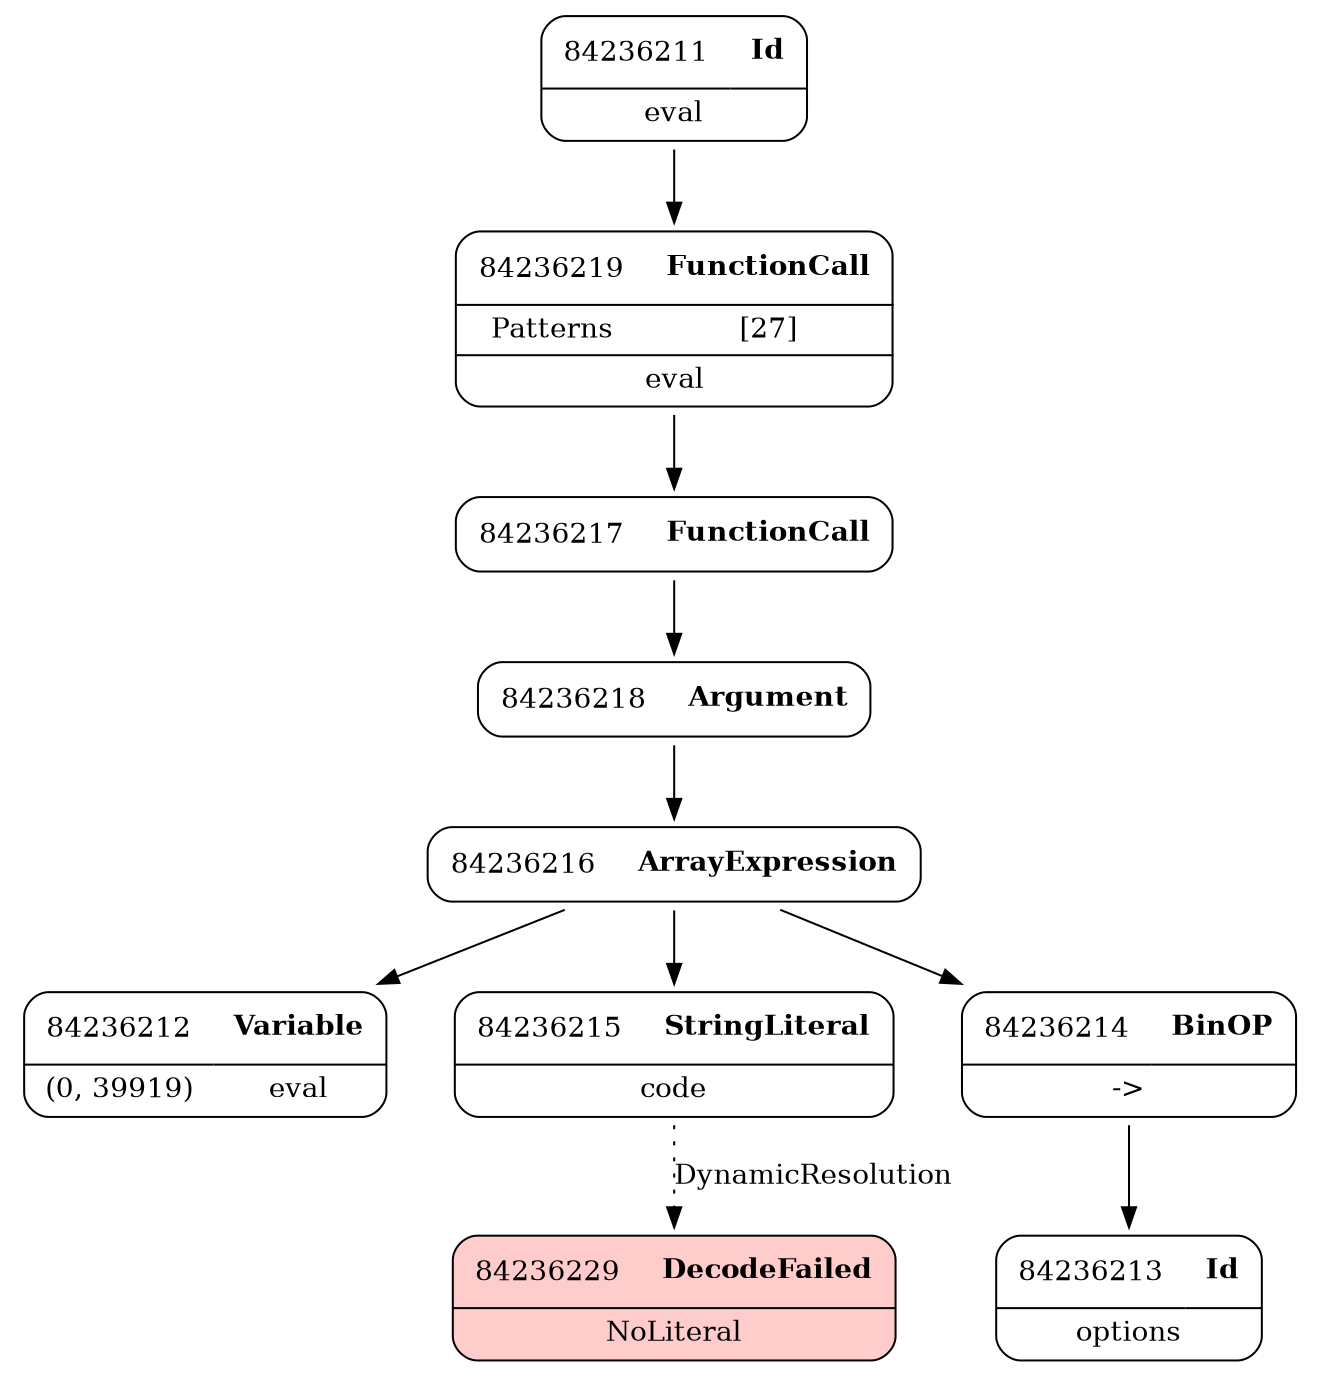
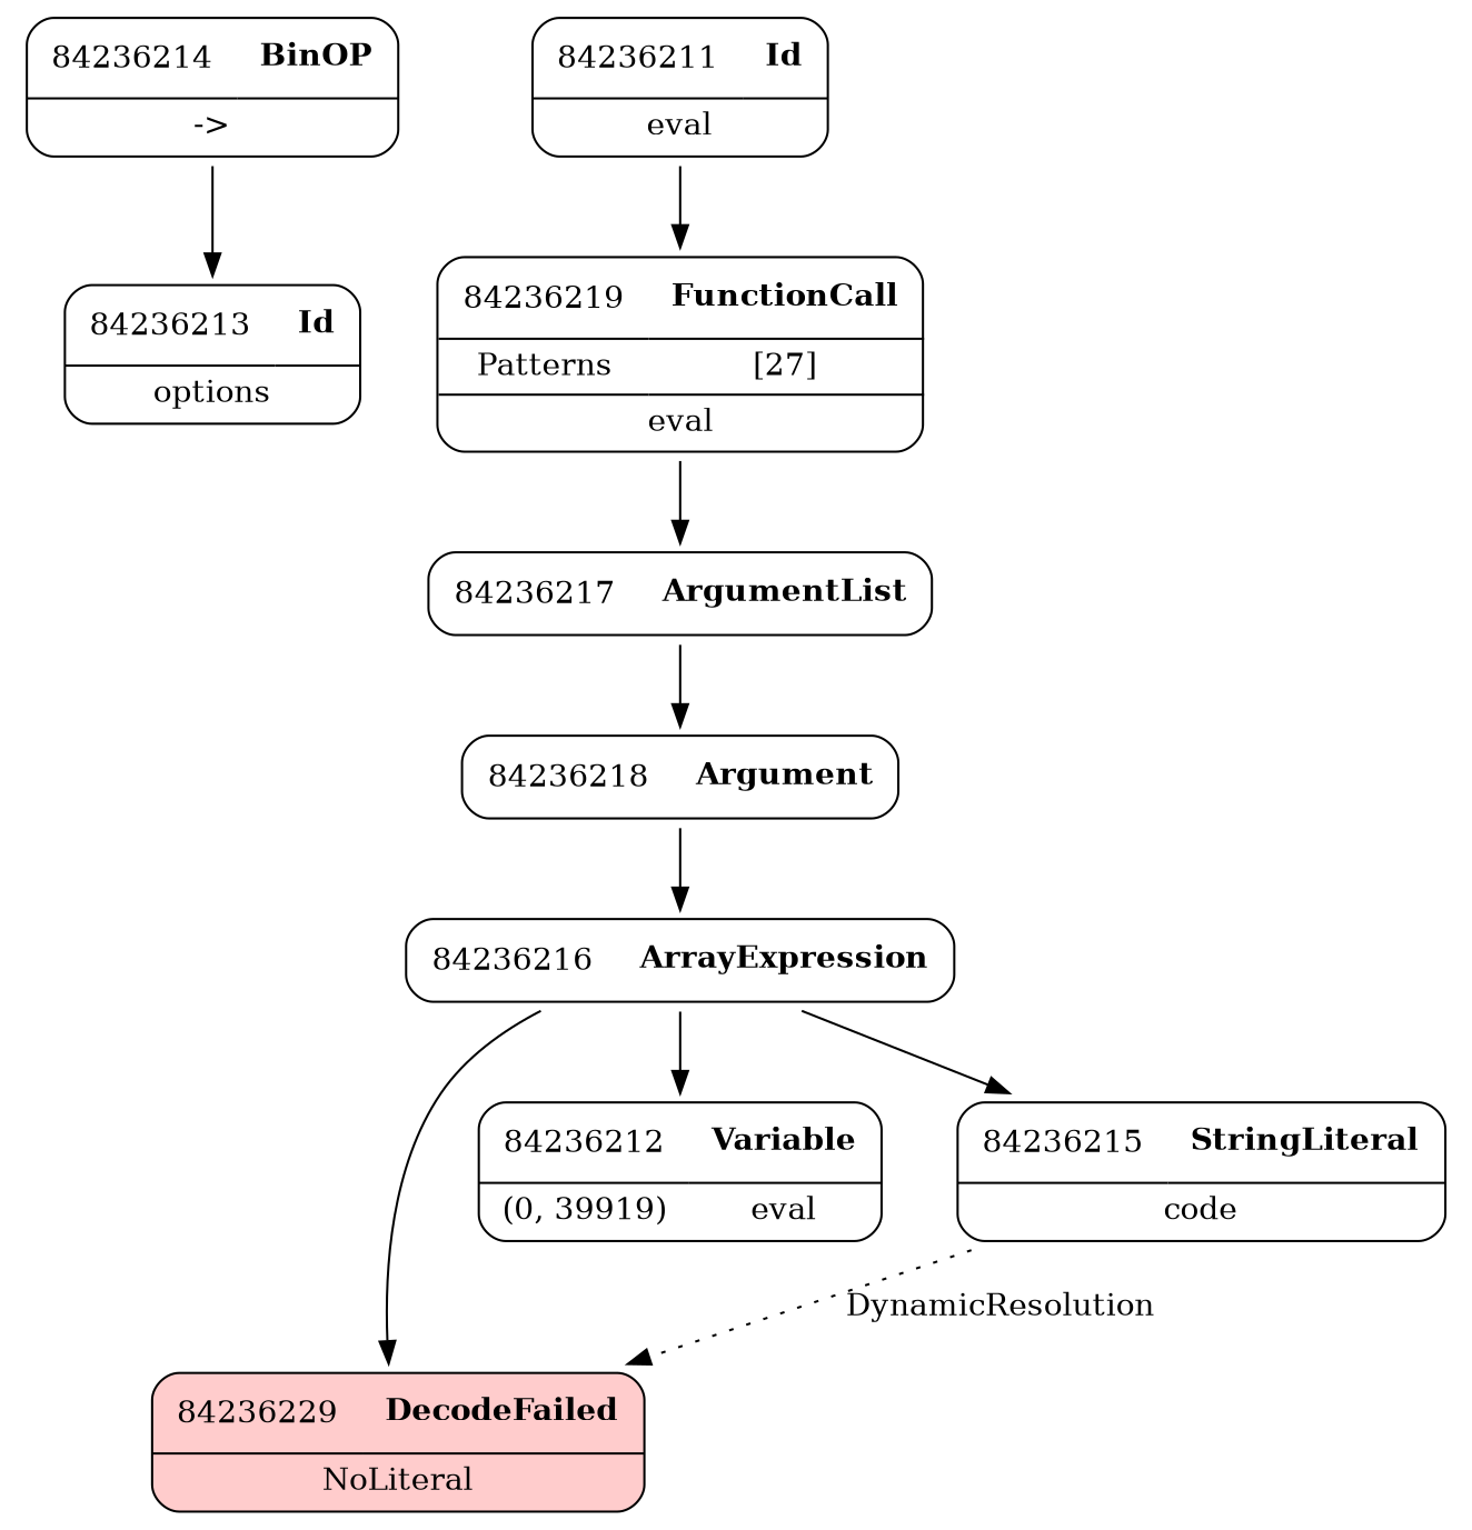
  digraph {
    node [shape=none]
    edge [weight=2]
    n1 [label=<<TABLE border='1' cellspacing='0' cellpadding='10' style='rounded' ><TR><TD border='0'>84236213</TD><TD border='0'><B>Id</B></TD></TR><HR/><TR><TD border='0' cellpadding='5' colspan='2'>options</TD></TR></TABLE>>]
    n2 [label=<<TABLE border='1' cellspacing='0' cellpadding='10' style='rounded' bgcolor='#FFCCCC' ><TR><TD border='0'>84236229</TD><TD border='0'><B>DecodeFailed</B></TD></TR><HR/><TR><TD border='0' cellpadding='5' colspan='2'>NoLiteral</TD></TR></TABLE>>]
    n3 [label=<<TABLE border='1' cellspacing='0' cellpadding='10' style='rounded' ><TR><TD border='0'>84236212</TD><TD border='0'><B>Variable</B></TD></TR><HR/><TR><TD border='0' cellpadding='5'>(0, 39919)</TD><TD border='0' cellpadding='5'>eval</TD></TR></TABLE>>]
    n4 [label=<<TABLE border='1' cellspacing='0' cellpadding='10' style='rounded' ><TR><TD border='0'>84236215</TD><TD border='0'><B>StringLiteral</B></TD></TR><HR/><TR><TD border='0' cellpadding='5' colspan='2'>code</TD></TR></TABLE>>]
    n5 [label=<<TABLE border='1' cellspacing='0' cellpadding='10' style='rounded' ><TR><TD border='0'>84236214</TD><TD border='0'><B>BinOP</B></TD></TR><HR/><TR><TD border='0' cellpadding='5' colspan='2'>-&gt;</TD></TR></TABLE>>]
    n6 [label=<<TABLE border='1' cellspacing='0' cellpadding='10' style='rounded' ><TR><TD border='0'>84236211</TD><TD border='0'><B>Id</B></TD></TR><HR/><TR><TD border='0' cellpadding='5' colspan='2'>eval</TD></TR></TABLE>>]
    n7 [label=<<TABLE border='1' cellspacing='0' cellpadding='10' style='rounded' ><TR><TD border='0'>84236219</TD><TD border='0'><B>FunctionCall</B></TD></TR><HR/><TR><TD border='0' cellpadding='5'>Patterns</TD><TD border='0' cellpadding='5'>[27]</TD></TR><HR/><TR><TD border='0' cellpadding='5' colspan='2'>eval</TD></TR></TABLE>>]
-   n8 [label=<<TABLE border='1' cellspacing='0' cellpadding='10' style='rounded' ><TR><TD border='0'>84236217</TD><TD border='0'><B>FunctionCall</B></TD></TR></TABLE>>]
+   n8 [label=<<TABLE border='1' cellspacing='0' cellpadding='10' style='rounded' ><TR><TD border='0'>84236217</TD><TD border='0'><B>ArgumentList</B></TD></TR></TABLE>>]
    n9 [label=<<TABLE border='1' cellspacing='0' cellpadding='10' style='rounded' ><TR><TD border='0'>84236218</TD><TD border='0'><B>Argument</B></TD></TR></TABLE>>]
    n10 [label=<<TABLE border='1' cellspacing='0' cellpadding='10' style='rounded' ><TR><TD border='0'>84236216</TD><TD border='0'><B>ArrayExpression</B></TD></TR></TABLE>>]
    n4 -> n2 [label=DynamicResolution style=dotted weight=""]
    n5 -> n1
    n6 -> n7
    n7 -> n8
    n8 -> n9
    n9 -> n10
    n10 -> n3
    n10 -> n4
-   n10 -> n5
+   n10 -> n2
  }
